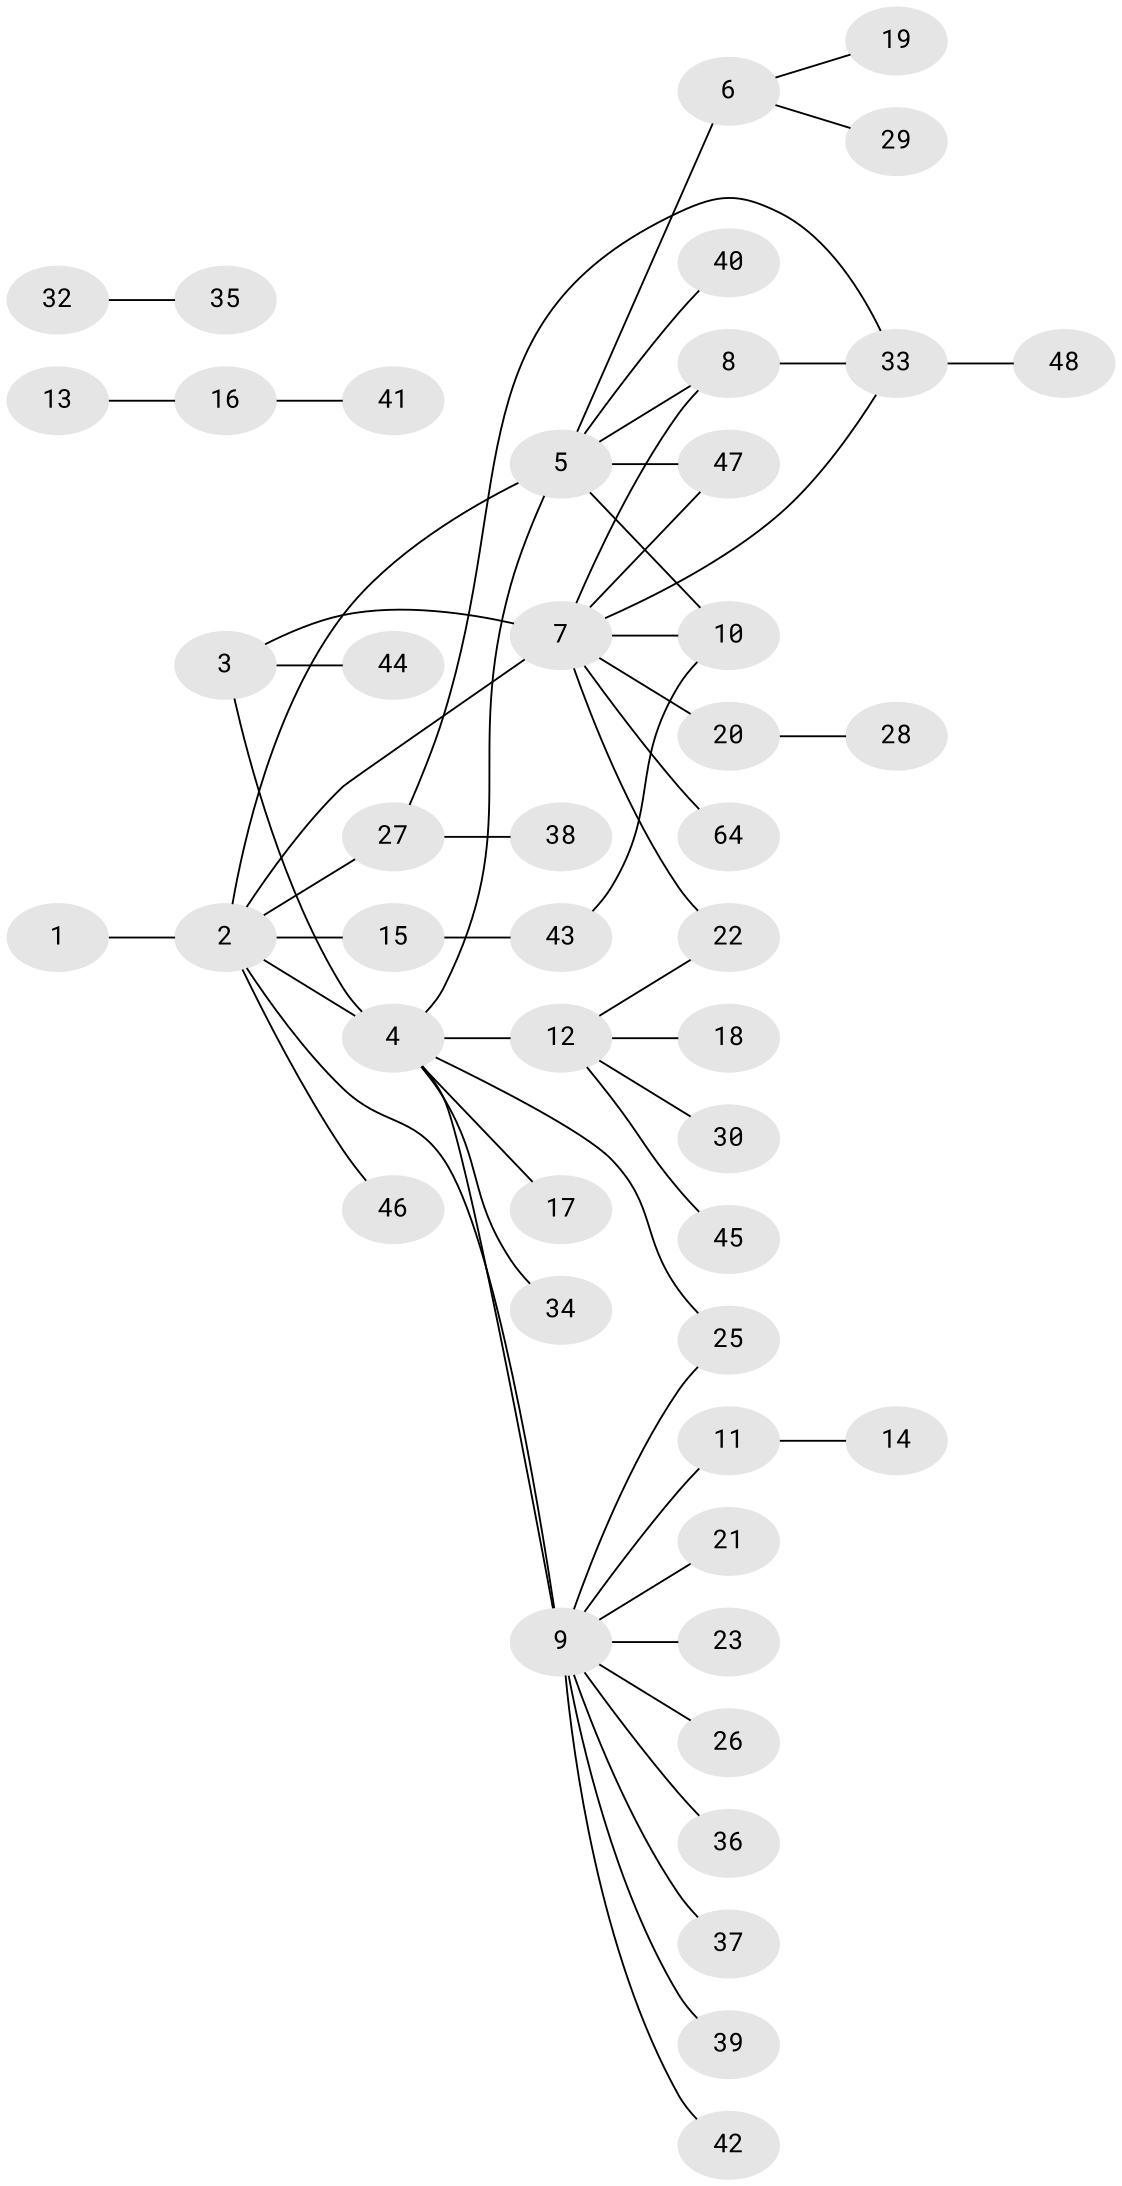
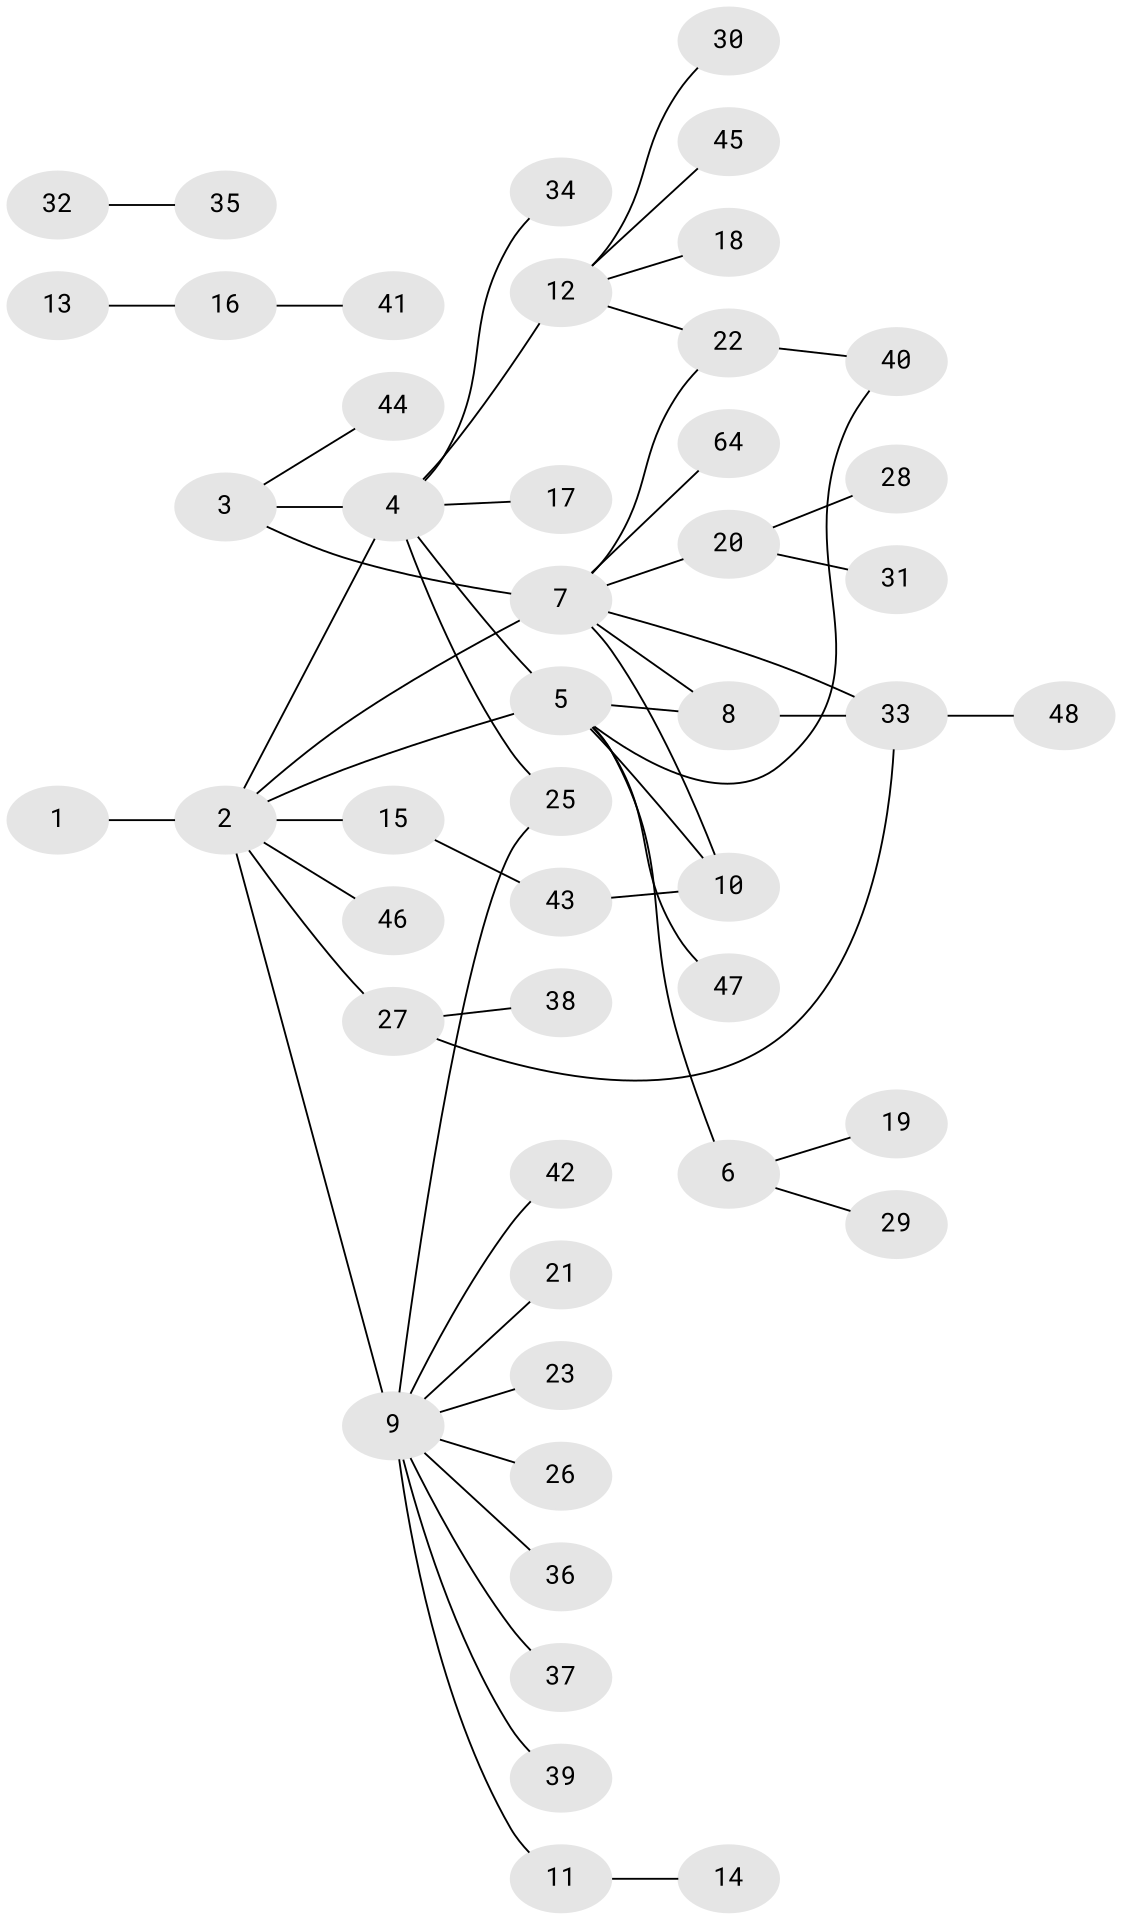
  graph {
    fontname="Roboto Mono"
    rankdir=LR
    node [color=gray90 fontname="Roboto Mono" style=filled]
    edge [fontname="Roboto Mono"]
    1
    2
    4
    5
    7
    9
    15
    27
    46
    12
    17
    25
    34
    6
    8
    10
    40
    47
    20
    22
    n21 [label=64]
    33
    11
    21
    23
    26
    36
    37
    39
    42
    43
    38
    3
    44
    18
    30
    45
    19
    29
    28
+   31
    48
    13
    16
    14
    32
    35
    41
    1 -- 2
    2 -- 4
    2 -- 5
    2 -- 7
    2 -- 9
    2 -- 15
    2 -- 27
    2 -- 46
    4 -- 5
-   4 -- 9
    4 -- 12
    4 -- 17
    4 -- 25
    4 -- 34
    5 -- 6
    5 -- 8
    5 -- 10
    5 -- 40
    5 -- 47
    7 -- 8
    7 -- 10
-   7 -- 47
    7 -- 20
    7 -- 22
    7 -- n21
    7 -- 33
    9 -- 25
    9 -- 11
    9 -- 21
    9 -- 23
    9 -- 26
    9 -- 36
    9 -- 37
    9 -- 39
    9 -- 42
    15 -- 43
    27 -- 33
    27 -- 38
    12 -- 22
    12 -- 18
    12 -- 30
    12 -- 45
    6 -- 19
    6 -- 29
    8 -- 33
    20 -- 28
+   20 -- 31
+   22 -- 40
    33 -- 48
    11 -- 14
    43 -- 10
    3 -- 4
    3 -- 7
    3 -- 44
    13 -- 16
    16 -- 41
    32 -- 35
  }
